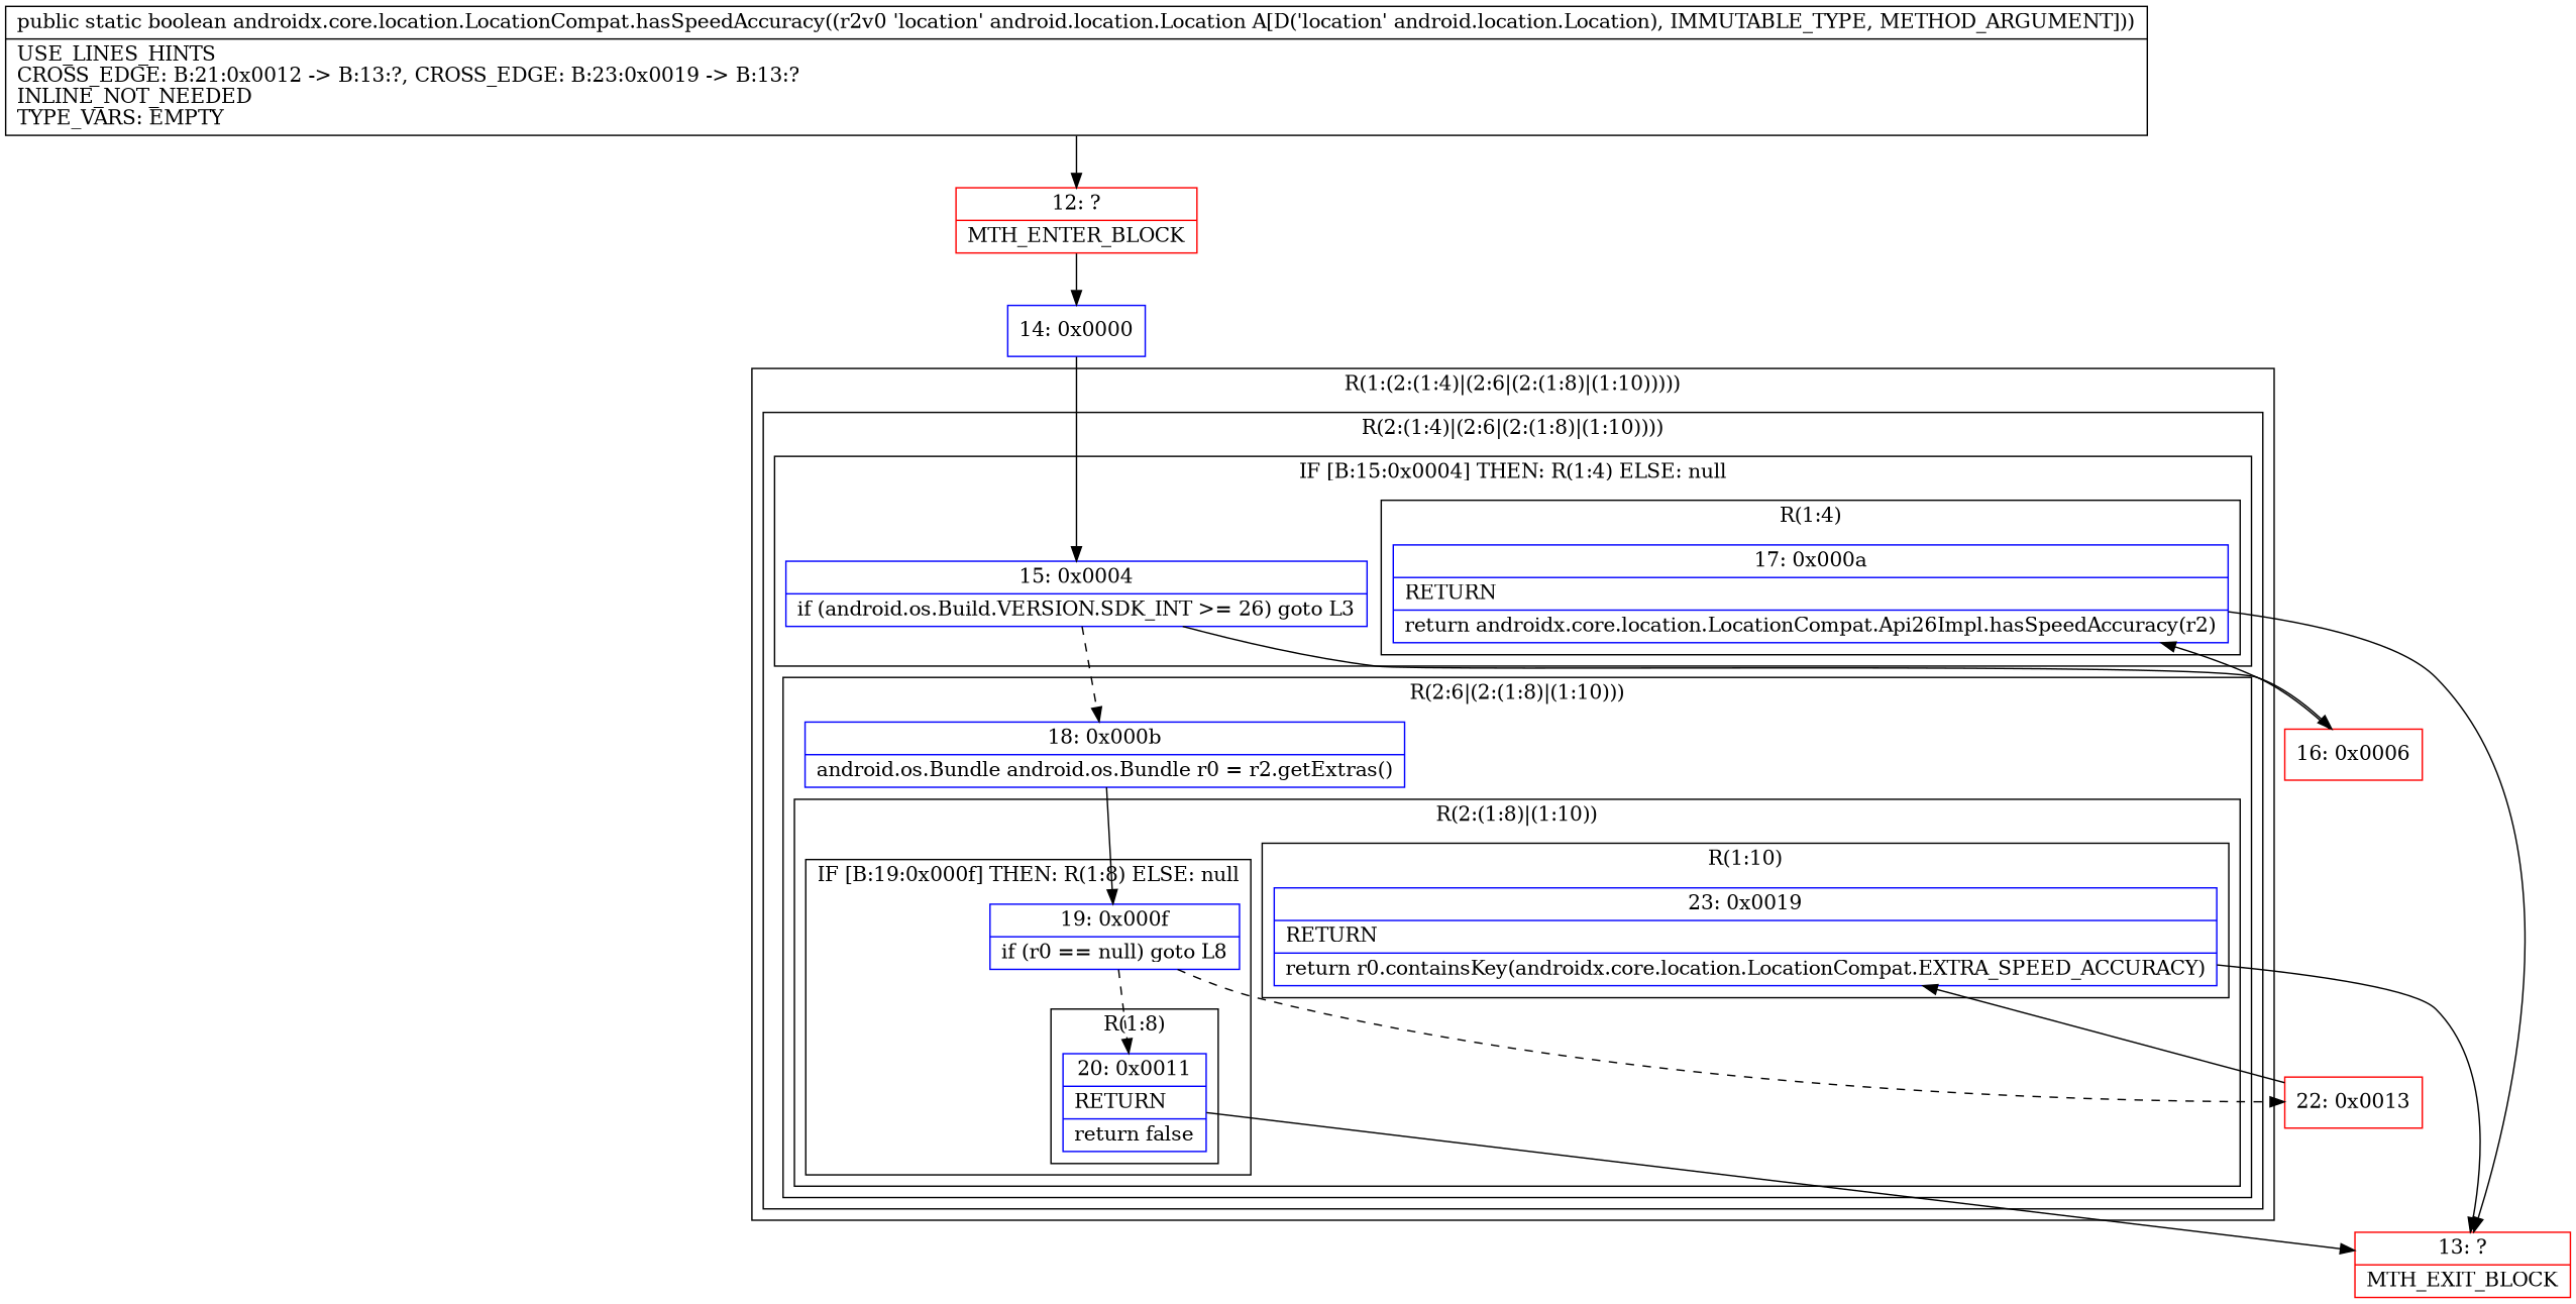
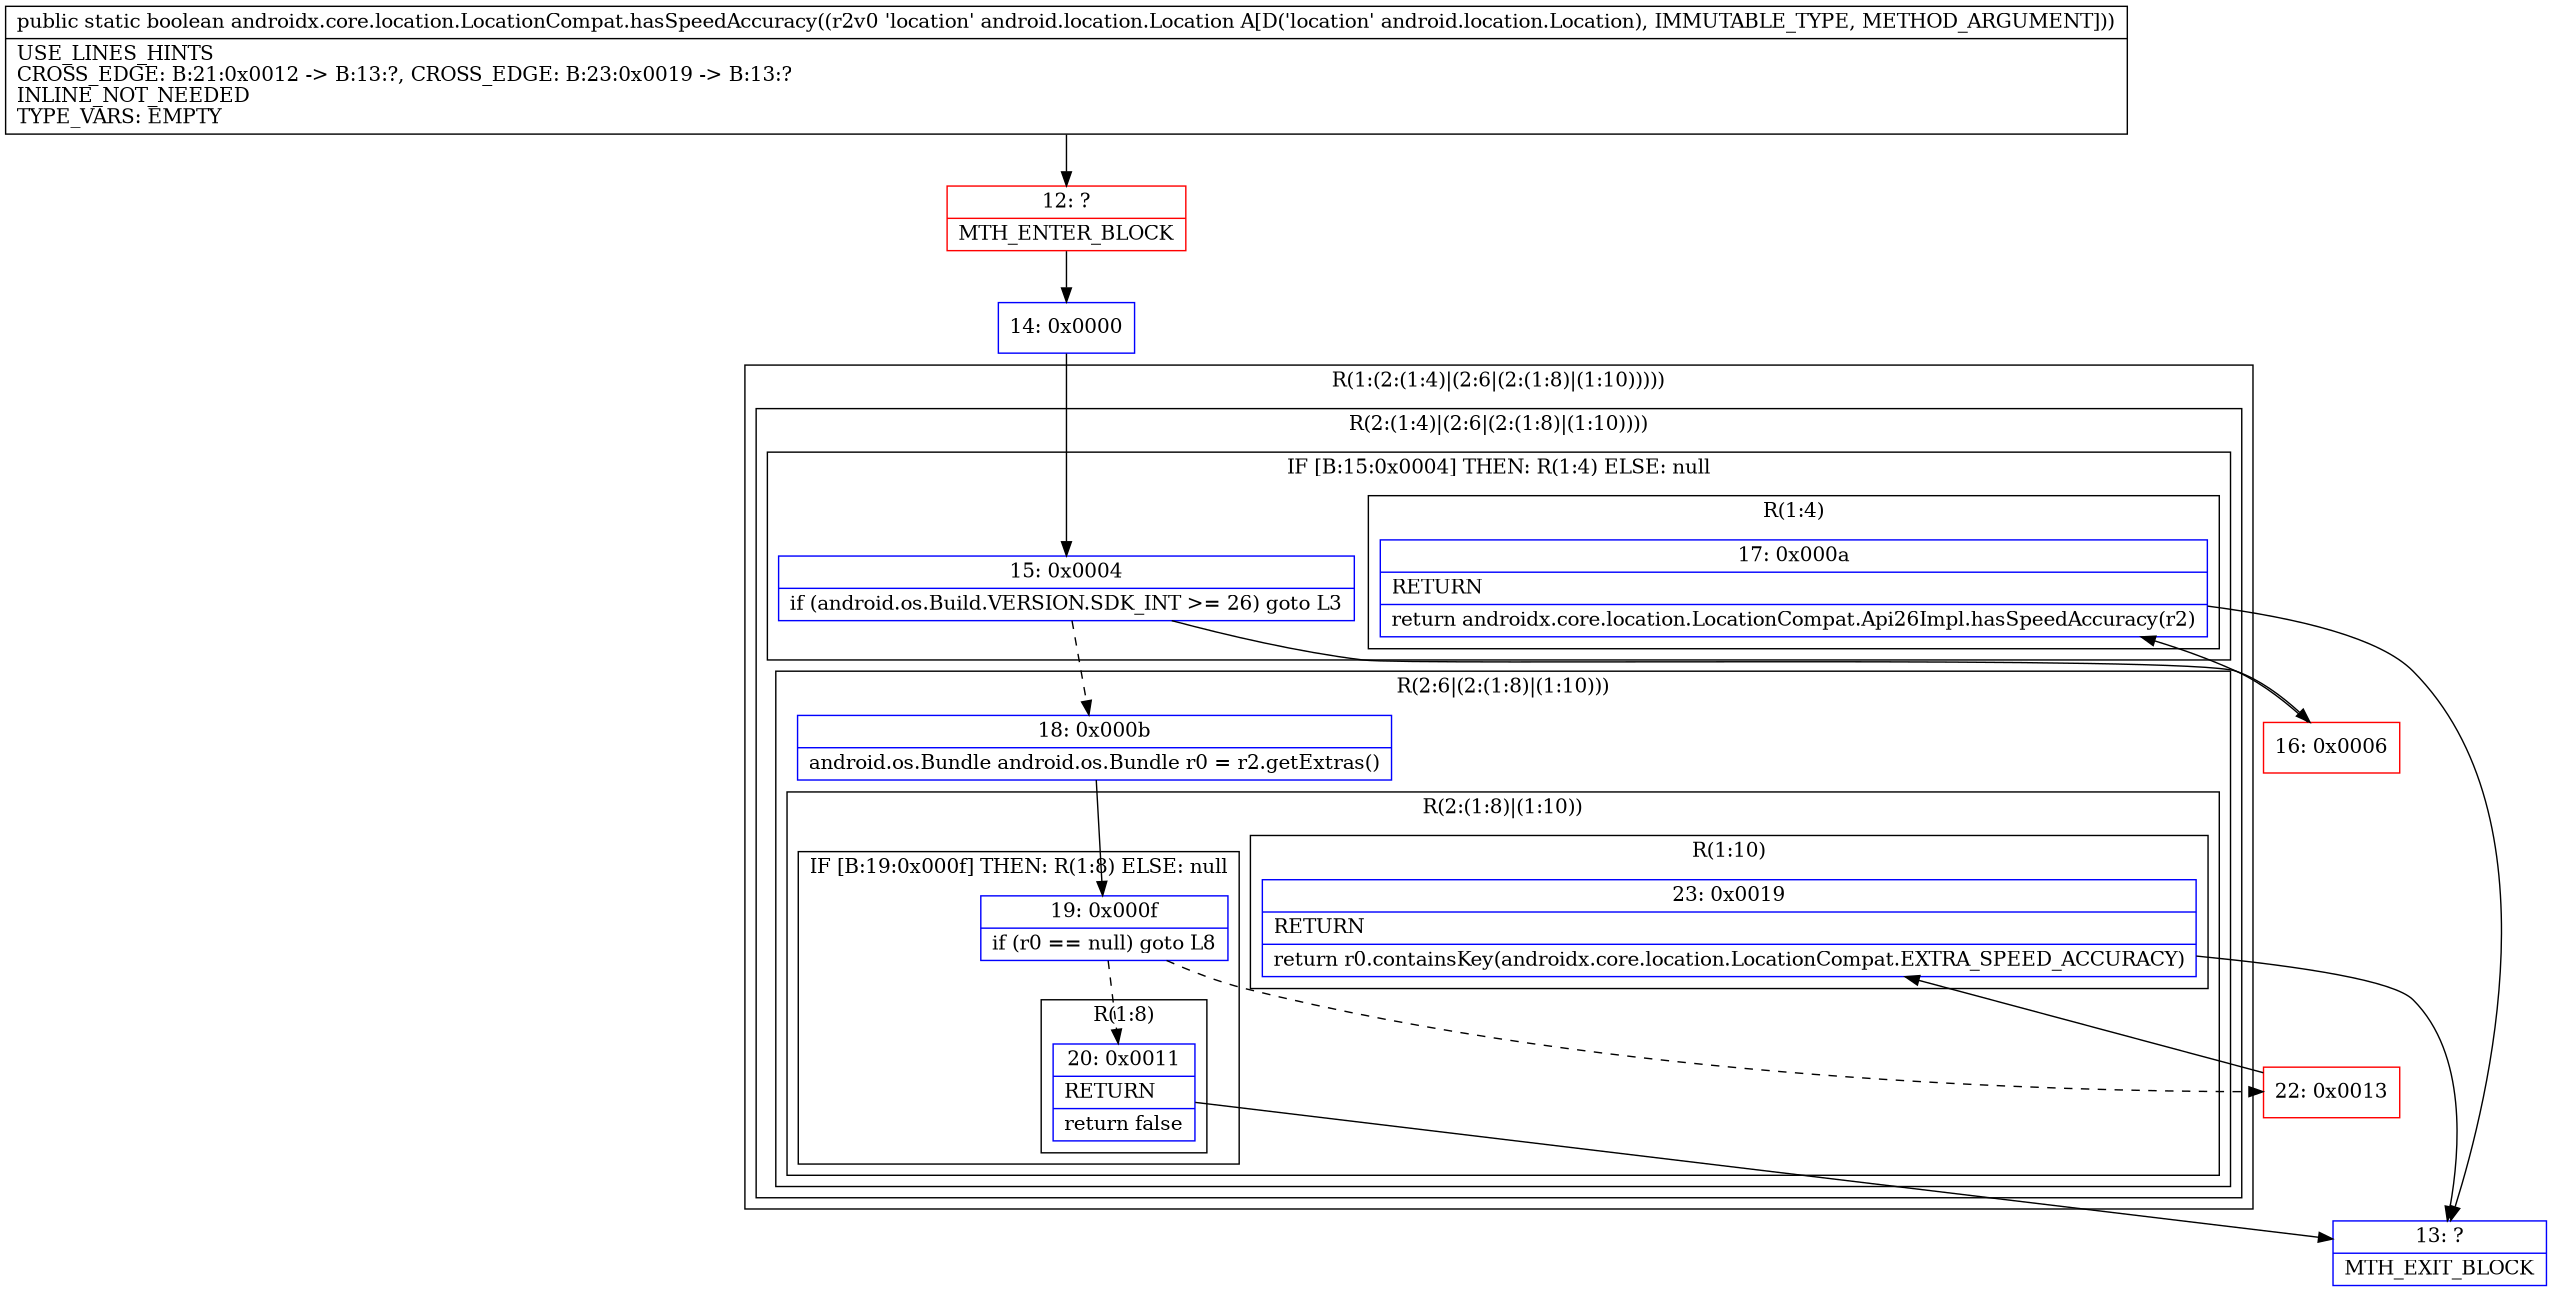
  digraph {
    node [color=blue shape=record]
    n1 [label="{17\:\ 0x000a|RETURN\l|return androidx.core.location.LocationCompat.Api26Impl.hasSpeedAccuracy(r2)\l}"]
    n2 [label="{15\:\ 0x0004|if (android.os.Build.VERSION.SDK_INT \>= 26) goto L3\l}"]
    n3 [label="{20\:\ 0x0011|RETURN\l|return false\l}"]
    n4 [label="{19\:\ 0x000f|if (r0 == null) goto L8\l}"]
    n5 [label="{23\:\ 0x0019|RETURN\l|return r0.containsKey(androidx.core.location.LocationCompat.EXTRA_SPEED_ACCURACY)\l}"]
    n6 [label="{18\:\ 0x000b|android.os.Bundle android.os.Bundle r0 = r2.getExtras()\l}"]
-   n7 [color=red label="{13\:\ ?|MTH_EXIT_BLOCK\l}"]
+   n7 [label="{13\:\ ?|MTH_EXIT_BLOCK\l}"]
    n8 [color=red label="{16\:\ 0x0006}"]
    n9 [color=red label="{22\:\ 0x0013}"]
    n10 [color=red label="{12\:\ ?|MTH_ENTER_BLOCK\l}"]
    n11 [label="{14\:\ 0x0000}"]
    n12 [label="{public static boolean androidx.core.location.LocationCompat.hasSpeedAccuracy((r2v0 'location' android.location.Location A[D('location' android.location.Location), IMMUTABLE_TYPE, METHOD_ARGUMENT]))  | USE_LINES_HINTS\lCROSS_EDGE: B:21:0x0012 \-\> B:13:?, CROSS_EDGE: B:23:0x0019 \-\> B:13:?\lINLINE_NOT_NEEDED\lTYPE_VARS: EMPTY\l}" color=""]
    subgraph cluster_1 {
      label="R(1:(2:(1:4)|(2:6|(2:(1:8)|(1:10)))))"
      subgraph cluster_2 {
        label="R(2:(1:4)|(2:6|(2:(1:8)|(1:10))))"
        subgraph cluster_3 {
          label="IF [B:15:0x0004] THEN: R(1:4) ELSE: null"
          n2
          subgraph cluster_4 {
            label="R(1:4)"
            n1
          }
        }
        subgraph cluster_5 {
          label="R(2:6|(2:(1:8)|(1:10)))"
          n6
          subgraph cluster_6 {
            label="R(2:(1:8)|(1:10))"
            subgraph cluster_7 {
              label="IF [B:19:0x000f] THEN: R(1:8) ELSE: null"
              n4
              subgraph cluster_8 {
                label="R(1:8)"
                n3
              }
            }
            subgraph cluster_9 {
              label="R(1:10)"
              n5
            }
          }
        }
      }
    }
    n1 -> n7
    n2 -> n6 [style=dashed]
    n2 -> n8
    n3 -> n7
    n4 -> n3 [style=dashed]
    n4 -> n9 [style=dashed]
    n5 -> n7
    n6 -> n4
    n8 -> n1
    n9 -> n5
    n10 -> n11
    n11 -> n2
    n12 -> n10
  }
